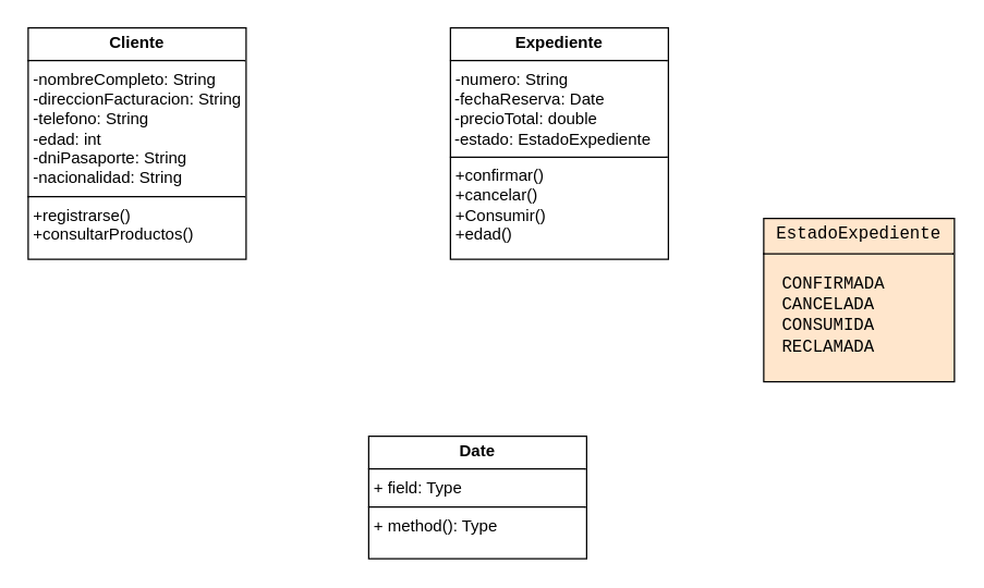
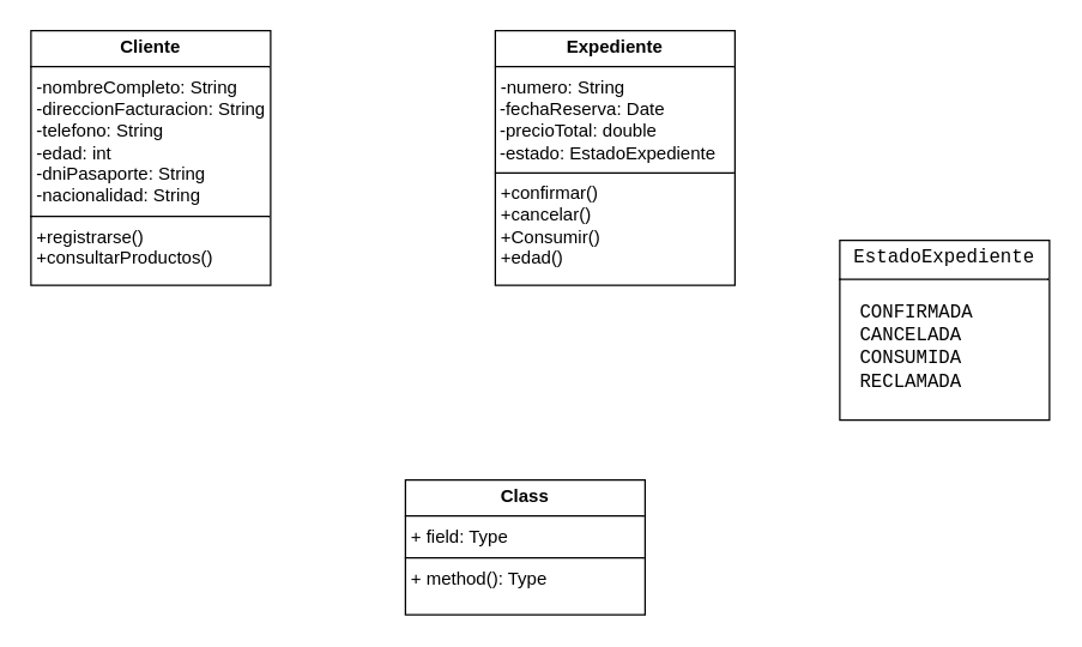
  <mxCell id="0" />
  <mxCell id="1" parent="0" />
  <mxCell id="2" value="&lt;p style=&quot;margin:0px;margin-top:4px;text-align:center;&quot;&gt;&lt;b&gt;Cliente&lt;/b&gt;&lt;/p&gt;&lt;hr size=&quot;1&quot; style=&quot;border-style:solid;&quot;&gt;&lt;p style=&quot;margin:0px;margin-left:4px;&quot;&gt;-nombreCompleto: String&lt;/p&gt;&lt;p style=&quot;margin:0px;margin-left:4px;&quot;&gt;-direccionFacturacion: String&lt;/p&gt;&lt;p style=&quot;margin:0px;margin-left:4px;&quot;&gt;-telefono: String&lt;/p&gt;&lt;p style=&quot;margin:0px;margin-left:4px;&quot;&gt;-edad: int&lt;/p&gt;&lt;p style=&quot;margin:0px;margin-left:4px;&quot;&gt;-dniPasaporte: String&lt;/p&gt;&lt;p style=&quot;margin:0px;margin-left:4px;&quot;&gt;-nacionalidad: String&lt;/p&gt;&lt;hr size=&quot;1&quot; style=&quot;border-style:solid;&quot;&gt;&lt;p style=&quot;margin:0px;margin-left:4px;&quot;&gt;+registrarse()&lt;br&gt;  +consultarProductos()&lt;/p&gt;" style="verticalAlign=top;align=left;overflow=fill;html=1;whiteSpace=wrap;" vertex="1" parent="1"><mxGeometry x="20" y="20" width="160" height="170" as="geometry" /></mxCell>
  <mxCell id="3" value="&lt;p style=&quot;margin:0px;margin-top:4px;text-align:center;&quot;&gt;&lt;b&gt;Expediente&lt;/b&gt;&lt;/p&gt;&lt;hr size=&quot;1&quot; style=&quot;border-style:solid;&quot;&gt;&lt;p style=&quot;margin:0px;margin-left:4px;&quot;&gt;&lt;span style=&quot;background-color: transparent; color: light-dark(rgb(0, 0, 0), rgb(255, 255, 255));&quot;&gt;-numero: String&amp;nbsp;&lt;/span&gt;&lt;/p&gt;&lt;div&gt;&lt;div&gt;&amp;nbsp;-fechaReserva: Date&amp;nbsp;&lt;/div&gt;&lt;div&gt;&amp;nbsp;-precioTotal: double&lt;/div&gt;&lt;div&gt;&amp;nbsp;-estado: EstadoExpediente&lt;/div&gt;&lt;/div&gt;&lt;hr size=&quot;1&quot; style=&quot;border-style:solid;&quot;&gt;&lt;p style=&quot;margin: 0px 0px 0px 4px;&quot;&gt;+confirmar()&amp;nbsp;&lt;/p&gt;&lt;p style=&quot;margin: 0px 0px 0px 4px;&quot;&gt;+cancelar()&lt;br&gt;+Consumir()&lt;br&gt;+edad()&lt;/p&gt;" style="verticalAlign=top;align=left;overflow=fill;html=1;whiteSpace=wrap;" vertex="1" parent="1"><mxGeometry x="330" y="20" width="160" height="170" as="geometry" /></mxCell>
- <mxCell id="4" value="&lt;p style=&quot;margin:0px;margin-top:4px;text-align:center;&quot;&gt;&lt;span style=&quot;font-family: Menlo, &amp;quot;Roboto Mono&amp;quot;, &amp;quot;Courier New&amp;quot;, Courier, monospace, Inter, sans-serif; font-size: 12.573px; background-color: transparent; color: light-dark(rgb(0, 0, 0), rgb(255, 255, 255)); text-align: left;&quot;&gt;EstadoExpediente&lt;/span&gt;&lt;/p&gt;&lt;hr size=&quot;1&quot; style=&quot;border-style:solid;&quot;&gt;&lt;div style=&quot;height:2px;&quot;&gt;&lt;pre style=&quot;font-family: Menlo, &amp;quot;Roboto Mono&amp;quot;, &amp;quot;Courier New&amp;quot;, Courier, monospace, Inter, sans-serif; overflow: auto; padding: 9.144px 13.716px; text-wrap-mode: wrap; word-break: break-all; font-size: 12.573px; margin-top: 0px !important; margin-bottom: 0px !important;&quot;&gt;CONFIRMADA&lt;br&gt;CANCELADA&lt;br&gt;CONSUMIDA&lt;br&gt;RECLAMADA&lt;/pre&gt;&lt;/div&gt;" style="verticalAlign=top;align=left;overflow=fill;html=1;whiteSpace=wrap;fillColor=#ffe6cc;" vertex="1" parent="1"><mxGeometry x="560" y="160" width="140" height="120" as="geometry" /></mxCell>
- <mxCell id="5" value="&lt;p style=&quot;margin:0px;margin-top:4px;text-align:center;&quot;&gt;&lt;b&gt;Date&lt;/b&gt;&lt;/p&gt;&lt;hr size=&quot;1&quot; style=&quot;border-style:solid;&quot;/&gt;&lt;p style=&quot;margin:0px;margin-left:4px;&quot;&gt;+ field: Type&lt;/p&gt;&lt;hr size=&quot;1&quot; style=&quot;border-style:solid;&quot;/&gt;&lt;p style=&quot;margin:0px;margin-left:4px;&quot;&gt;+ method(): Type&lt;/p&gt;" style="verticalAlign=top;align=left;overflow=fill;html=1;whiteSpace=wrap;" vertex="1" parent="1"><mxGeometry x="270" y="320" width="160" height="90" as="geometry" /></mxCell>
+ <mxCell id="4" value="&lt;p style=&quot;margin:0px;margin-top:4px;text-align:center;&quot;&gt;&lt;span style=&quot;font-family: Menlo, &amp;quot;Roboto Mono&amp;quot;, &amp;quot;Courier New&amp;quot;, Courier, monospace, Inter, sans-serif; font-size: 12.573px; background-color: transparent; color: light-dark(rgb(0, 0, 0), rgb(255, 255, 255)); text-align: left;&quot;&gt;EstadoExpediente&lt;/span&gt;&lt;/p&gt;&lt;hr size=&quot;1&quot; style=&quot;border-style:solid;&quot;&gt;&lt;div style=&quot;height:2px;&quot;&gt;&lt;pre style=&quot;font-family: Menlo, &amp;quot;Roboto Mono&amp;quot;, &amp;quot;Courier New&amp;quot;, Courier, monospace, Inter, sans-serif; overflow: auto; padding: 9.144px 13.716px; text-wrap-mode: wrap; word-break: break-all; font-size: 12.573px; margin-top: 0px !important; margin-bottom: 0px !important;&quot;&gt;CONFIRMADA&lt;br&gt;CANCELADA&lt;br&gt;CONSUMIDA&lt;br&gt;RECLAMADA&lt;/pre&gt;&lt;/div&gt;" style="verticalAlign=top;align=left;overflow=fill;html=1;whiteSpace=wrap;" vertex="1" parent="1"><mxGeometry x="560" y="160" width="140" height="120" as="geometry" /></mxCell>
+ <mxCell id="5" value="&lt;p style=&quot;margin:0px;margin-top:4px;text-align:center;&quot;&gt;&lt;b&gt;Class&lt;/b&gt;&lt;/p&gt;&lt;hr size=&quot;1&quot; style=&quot;border-style:solid;&quot;/&gt;&lt;p style=&quot;margin:0px;margin-left:4px;&quot;&gt;+ field: Type&lt;/p&gt;&lt;hr size=&quot;1&quot; style=&quot;border-style:solid;&quot;/&gt;&lt;p style=&quot;margin:0px;margin-left:4px;&quot;&gt;+ method(): Type&lt;/p&gt;" style="verticalAlign=top;align=left;overflow=fill;html=1;whiteSpace=wrap;" vertex="1" parent="1"><mxGeometry x="270" y="320" width="160" height="90" as="geometry" /></mxCell>
